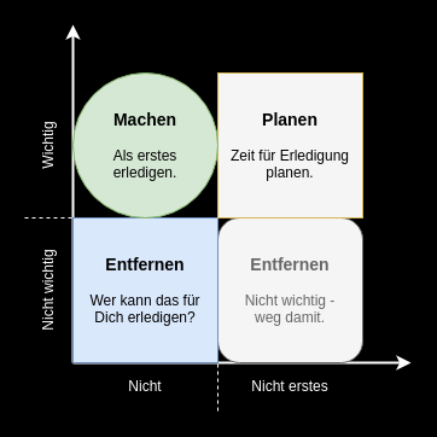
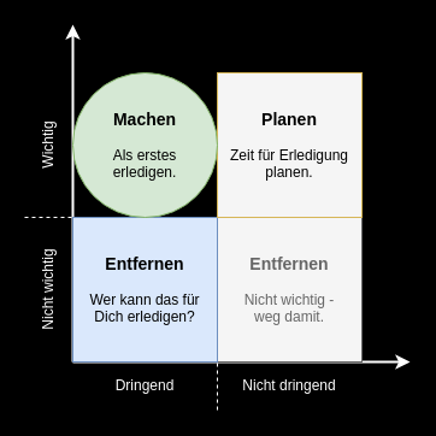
  <mxCell id="0" />
  <mxCell id="1" parent="0" />
  <mxCell id="2" value="" style="endArrow=classic;html=1;strokeWidth=2;strokeColor=#FFFFFF;" edge="1" parent="1"><mxGeometry width="50" height="50" relative="1" as="geometry"><mxPoint x="60" y="300" as="sourcePoint" /><mxPoint x="60" y="20" as="targetPoint" /></mxGeometry></mxCell>
  <mxCell id="3" value="" style="endArrow=none;dashed=1;html=1;strokeWidth=1;entryX=1;entryY=0;entryDx=0;entryDy=0;strokeColor=#FFFFFF;" edge="1" parent="1" target="10"><mxGeometry width="50" height="50" relative="1" as="geometry"><mxPoint x="20" y="180" as="sourcePoint" /><mxPoint x="70" y="130" as="targetPoint" /></mxGeometry></mxCell>
  <mxCell id="4" value="" style="endArrow=none;dashed=1;html=1;strokeWidth=1;entryX=0;entryY=0;entryDx=0;entryDy=0;strokeColor=#FFFFFF;" edge="1" parent="1" target="12"><mxGeometry width="50" height="50" relative="1" as="geometry"><mxPoint x="180" y="340" as="sourcePoint" /><mxPoint x="280" y="40" as="targetPoint" /></mxGeometry></mxCell>
  <mxCell id="5" value="" style="endArrow=classic;html=1;strokeWidth=2;strokeColor=#FFFFFF;" edge="1" parent="1"><mxGeometry width="50" height="50" relative="1" as="geometry"><mxPoint x="60" y="300" as="sourcePoint" /><mxPoint x="340" y="300" as="targetPoint" /></mxGeometry></mxCell>
- <mxCell id="6" value="Nicht" style="text;html=1;strokeColor=none;fillColor=none;align=center;verticalAlign=middle;whiteSpace=wrap;rounded=0;fontColor=#FFFFFF;" vertex="1" parent="1"><mxGeometry x="60" y="300" width="120" height="40" as="geometry" /></mxCell>
- <mxCell id="7" value="Nicht erstes" style="text;html=1;strokeColor=none;fillColor=none;align=center;verticalAlign=middle;whiteSpace=wrap;rounded=0;fontColor=#FFFFFF;" vertex="1" parent="1"><mxGeometry x="180" y="300" width="120" height="40" as="geometry" /></mxCell>
+ <mxCell id="6" value="Dringend" style="text;html=1;strokeColor=none;fillColor=none;align=center;verticalAlign=middle;whiteSpace=wrap;rounded=0;fontColor=#FFFFFF;" vertex="1" parent="1"><mxGeometry x="60" y="300" width="120" height="40" as="geometry" /></mxCell>
+ <mxCell id="7" value="Nicht dringend" style="text;html=1;strokeColor=none;fillColor=none;align=center;verticalAlign=middle;whiteSpace=wrap;rounded=0;fontColor=#FFFFFF;" vertex="1" parent="1"><mxGeometry x="180" y="300" width="120" height="40" as="geometry" /></mxCell>
  <mxCell id="8" value="Nicht wichtig" style="text;html=1;strokeColor=none;fillColor=none;align=center;verticalAlign=middle;whiteSpace=wrap;rounded=0;horizontal=0;fontColor=#FFFFFF;" vertex="1" parent="1"><mxGeometry x="20" y="180" width="40" height="120" as="geometry" /></mxCell>
  <mxCell id="9" value="Wichtig" style="text;html=1;strokeColor=none;fillColor=none;align=center;verticalAlign=middle;whiteSpace=wrap;rounded=0;horizontal=0;fontColor=#FFFFFF;" vertex="1" parent="1"><mxGeometry x="20" y="60" width="40" height="120" as="geometry" /></mxCell>
- <mxCell id="10" value="&lt;b&gt;&lt;font style=&quot;font-size: 14px&quot;&gt;Entfernen&lt;/font&gt;&lt;/b&gt;&lt;br&gt;&lt;br&gt;Nicht wichtig -&lt;br&gt;weg damit." style="whiteSpace=wrap;html=1;fillColor=#f5f5f5;strokeColor=#666666;fontColor=#666666;rounded=1;" vertex="1" parent="1"><mxGeometry x="180" y="180" width="120" height="120" as="geometry" /></mxCell>
+ <mxCell id="10" value="&lt;b&gt;&lt;font style=&quot;font-size: 14px&quot;&gt;Entfernen&lt;/font&gt;&lt;/b&gt;&lt;br&gt;&lt;br&gt;Nicht wichtig -&lt;br&gt;weg damit." style="rounded=0;whiteSpace=wrap;html=1;fillColor=#f5f5f5;strokeColor=#666666;fontColor=#666666;" vertex="1" parent="1"><mxGeometry x="180" y="180" width="120" height="120" as="geometry" /></mxCell>
  <mxCell id="11" value="&lt;b&gt;&lt;font style=&quot;font-size: 14px&quot;&gt;Entfernen&lt;/font&gt;&lt;/b&gt;&lt;br&gt;&lt;br&gt;Wer kann das für&lt;br&gt;Dich erledigen?" style="rounded=0;whiteSpace=wrap;html=1;fillColor=#dae8fc;strokeColor=#6c8ebf;" vertex="1" parent="1"><mxGeometry x="60" y="180" width="120" height="120" as="geometry" /></mxCell>
  <mxCell id="12" value="&lt;span style=&quot;font-size: 14px&quot;&gt;&lt;b&gt;Planen&lt;/b&gt;&lt;/span&gt;&lt;br&gt;&lt;br&gt;Zeit für Erledigung&lt;br&gt;planen." style="rounded=0;whiteSpace=wrap;html=1;fillColor=#f5f5f5;strokeColor=#d6b656;" vertex="1" parent="1"><mxGeometry x="180" y="60" width="120" height="120" as="geometry" /></mxCell>
  <mxCell id="13" value="&lt;b&gt;&lt;font style=&quot;font-size: 14px&quot;&gt;Machen&lt;/font&gt;&lt;/b&gt;&lt;br&gt;&lt;br&gt;Als erstes&lt;br&gt;erledigen." style="ellipse;whiteSpace=wrap;html=1;fillColor=#d5e8d4;strokeColor=#82b366;" vertex="1" parent="1"><mxGeometry x="60" y="60" width="120" height="120" as="geometry" /></mxCell>
